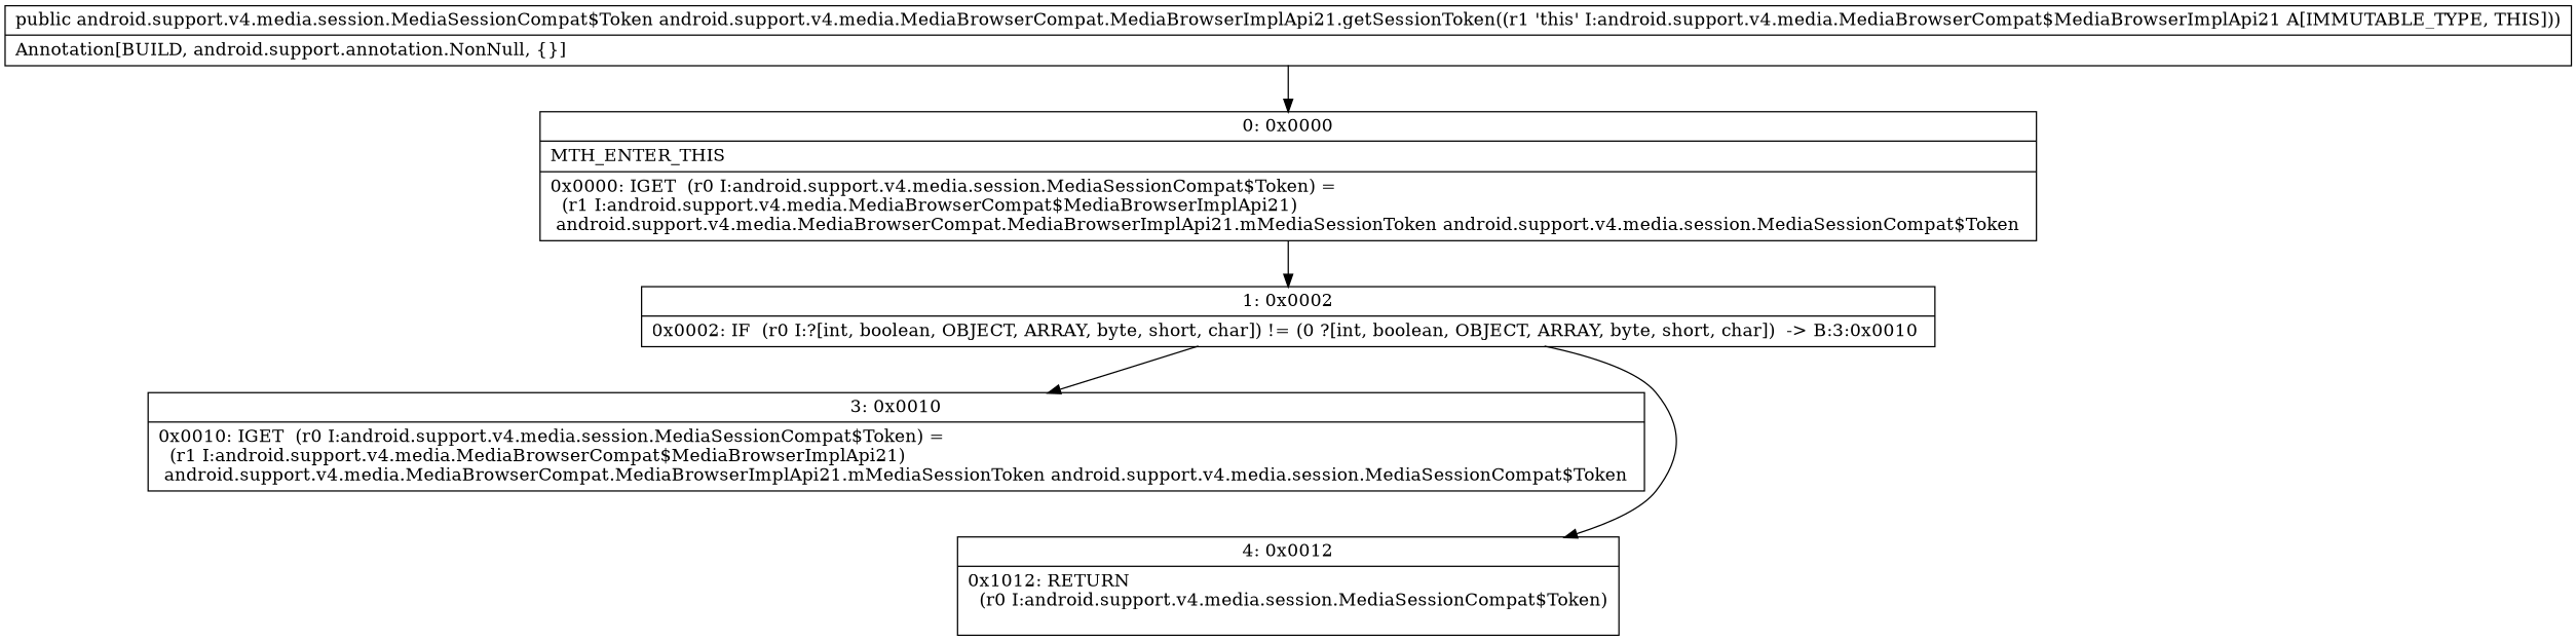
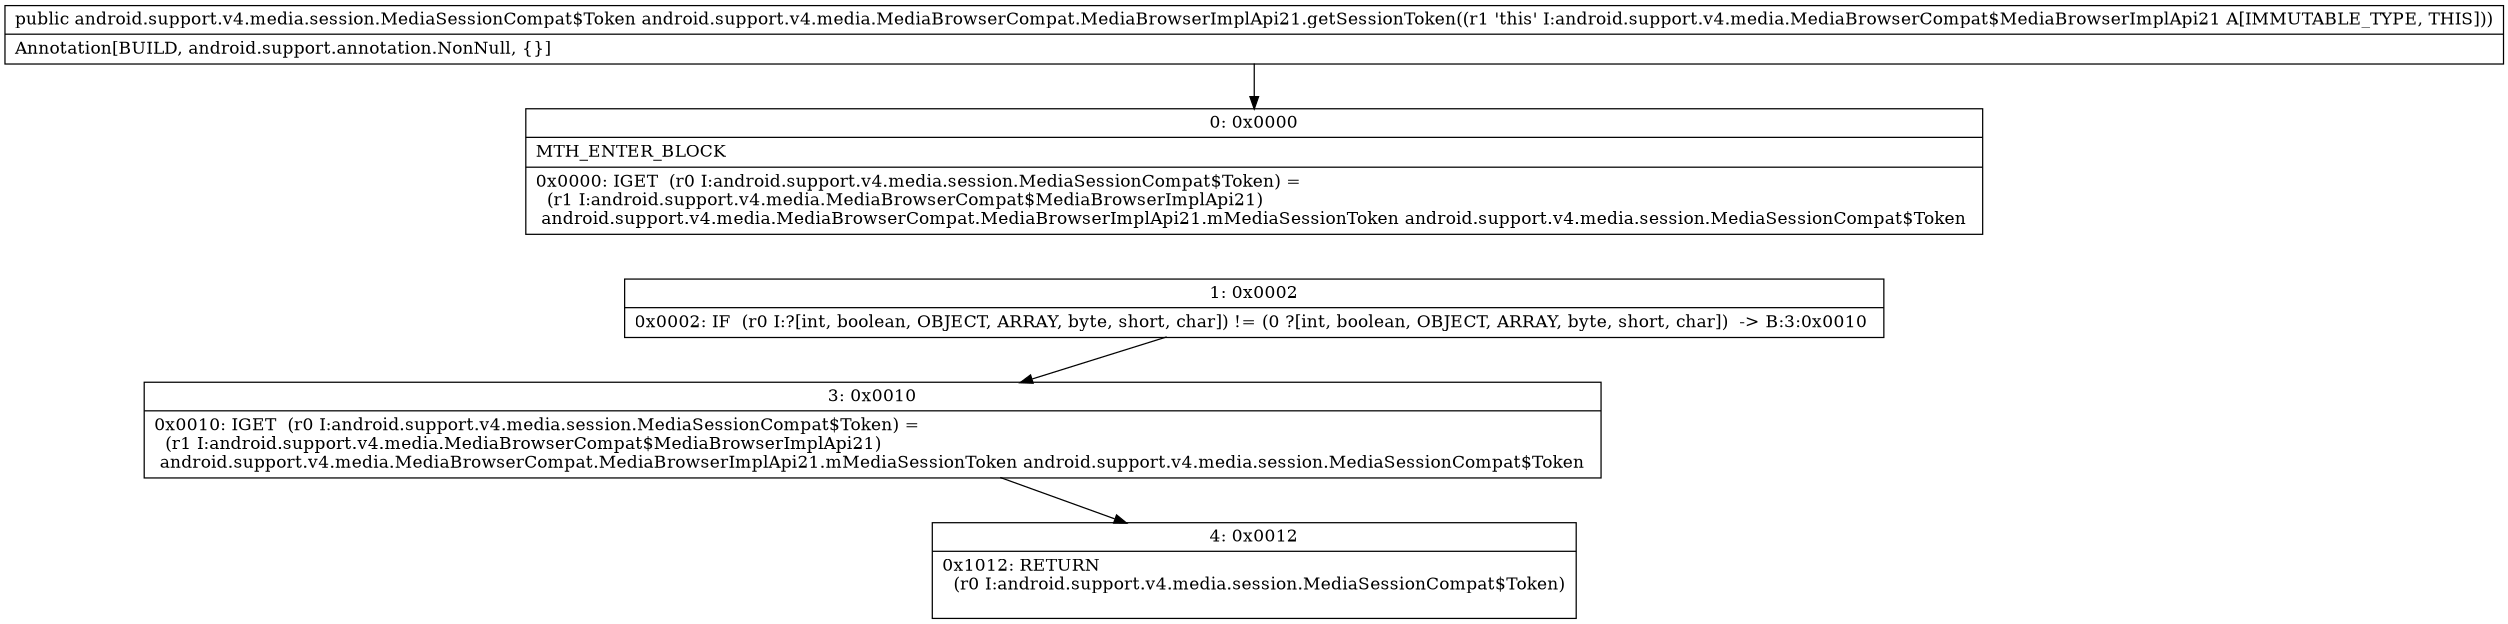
  digraph {
    node [shape=record]
-   n1 [label="{0\:\ 0x0000|MTH_ENTER_THIS\l|0x0000: IGET  (r0 I:android.support.v4.media.session.MediaSessionCompat$Token) = \l  (r1 I:android.support.v4.media.MediaBrowserCompat$MediaBrowserImplApi21)\l android.support.v4.media.MediaBrowserCompat.MediaBrowserImplApi21.mMediaSessionToken android.support.v4.media.session.MediaSessionCompat$Token \l}"]
+   n1 [label="{0\:\ 0x0000|MTH_ENTER_BLOCK\l|0x0000: IGET  (r0 I:android.support.v4.media.session.MediaSessionCompat$Token) = \l  (r1 I:android.support.v4.media.MediaBrowserCompat$MediaBrowserImplApi21)\l android.support.v4.media.MediaBrowserCompat.MediaBrowserImplApi21.mMediaSessionToken android.support.v4.media.session.MediaSessionCompat$Token \l}"]
    n2 [label="{1\:\ 0x0002|0x0002: IF  (r0 I:?[int, boolean, OBJECT, ARRAY, byte, short, char]) != (0 ?[int, boolean, OBJECT, ARRAY, byte, short, char])  \-\> B:3:0x0010 \l}"]
    n3 [label="{3\:\ 0x0010|0x0010: IGET  (r0 I:android.support.v4.media.session.MediaSessionCompat$Token) = \l  (r1 I:android.support.v4.media.MediaBrowserCompat$MediaBrowserImplApi21)\l android.support.v4.media.MediaBrowserCompat.MediaBrowserImplApi21.mMediaSessionToken android.support.v4.media.session.MediaSessionCompat$Token \l}"]
    n4 [label="{4\:\ 0x0012|0x1012: RETURN  \l  (r0 I:android.support.v4.media.session.MediaSessionCompat$Token)\l \l}"]
    n5 [label="{public android.support.v4.media.session.MediaSessionCompat$Token android.support.v4.media.MediaBrowserCompat.MediaBrowserImplApi21.getSessionToken((r1 'this' I:android.support.v4.media.MediaBrowserCompat$MediaBrowserImplApi21 A[IMMUTABLE_TYPE, THIS]))  | Annotation[BUILD, android.support.annotation.NonNull, \{\}]\l}"]
-   n1 -> n2
    n2 -> n3
-   n2 -> n4
+   n3 -> n4
    n5 -> n1
  }
